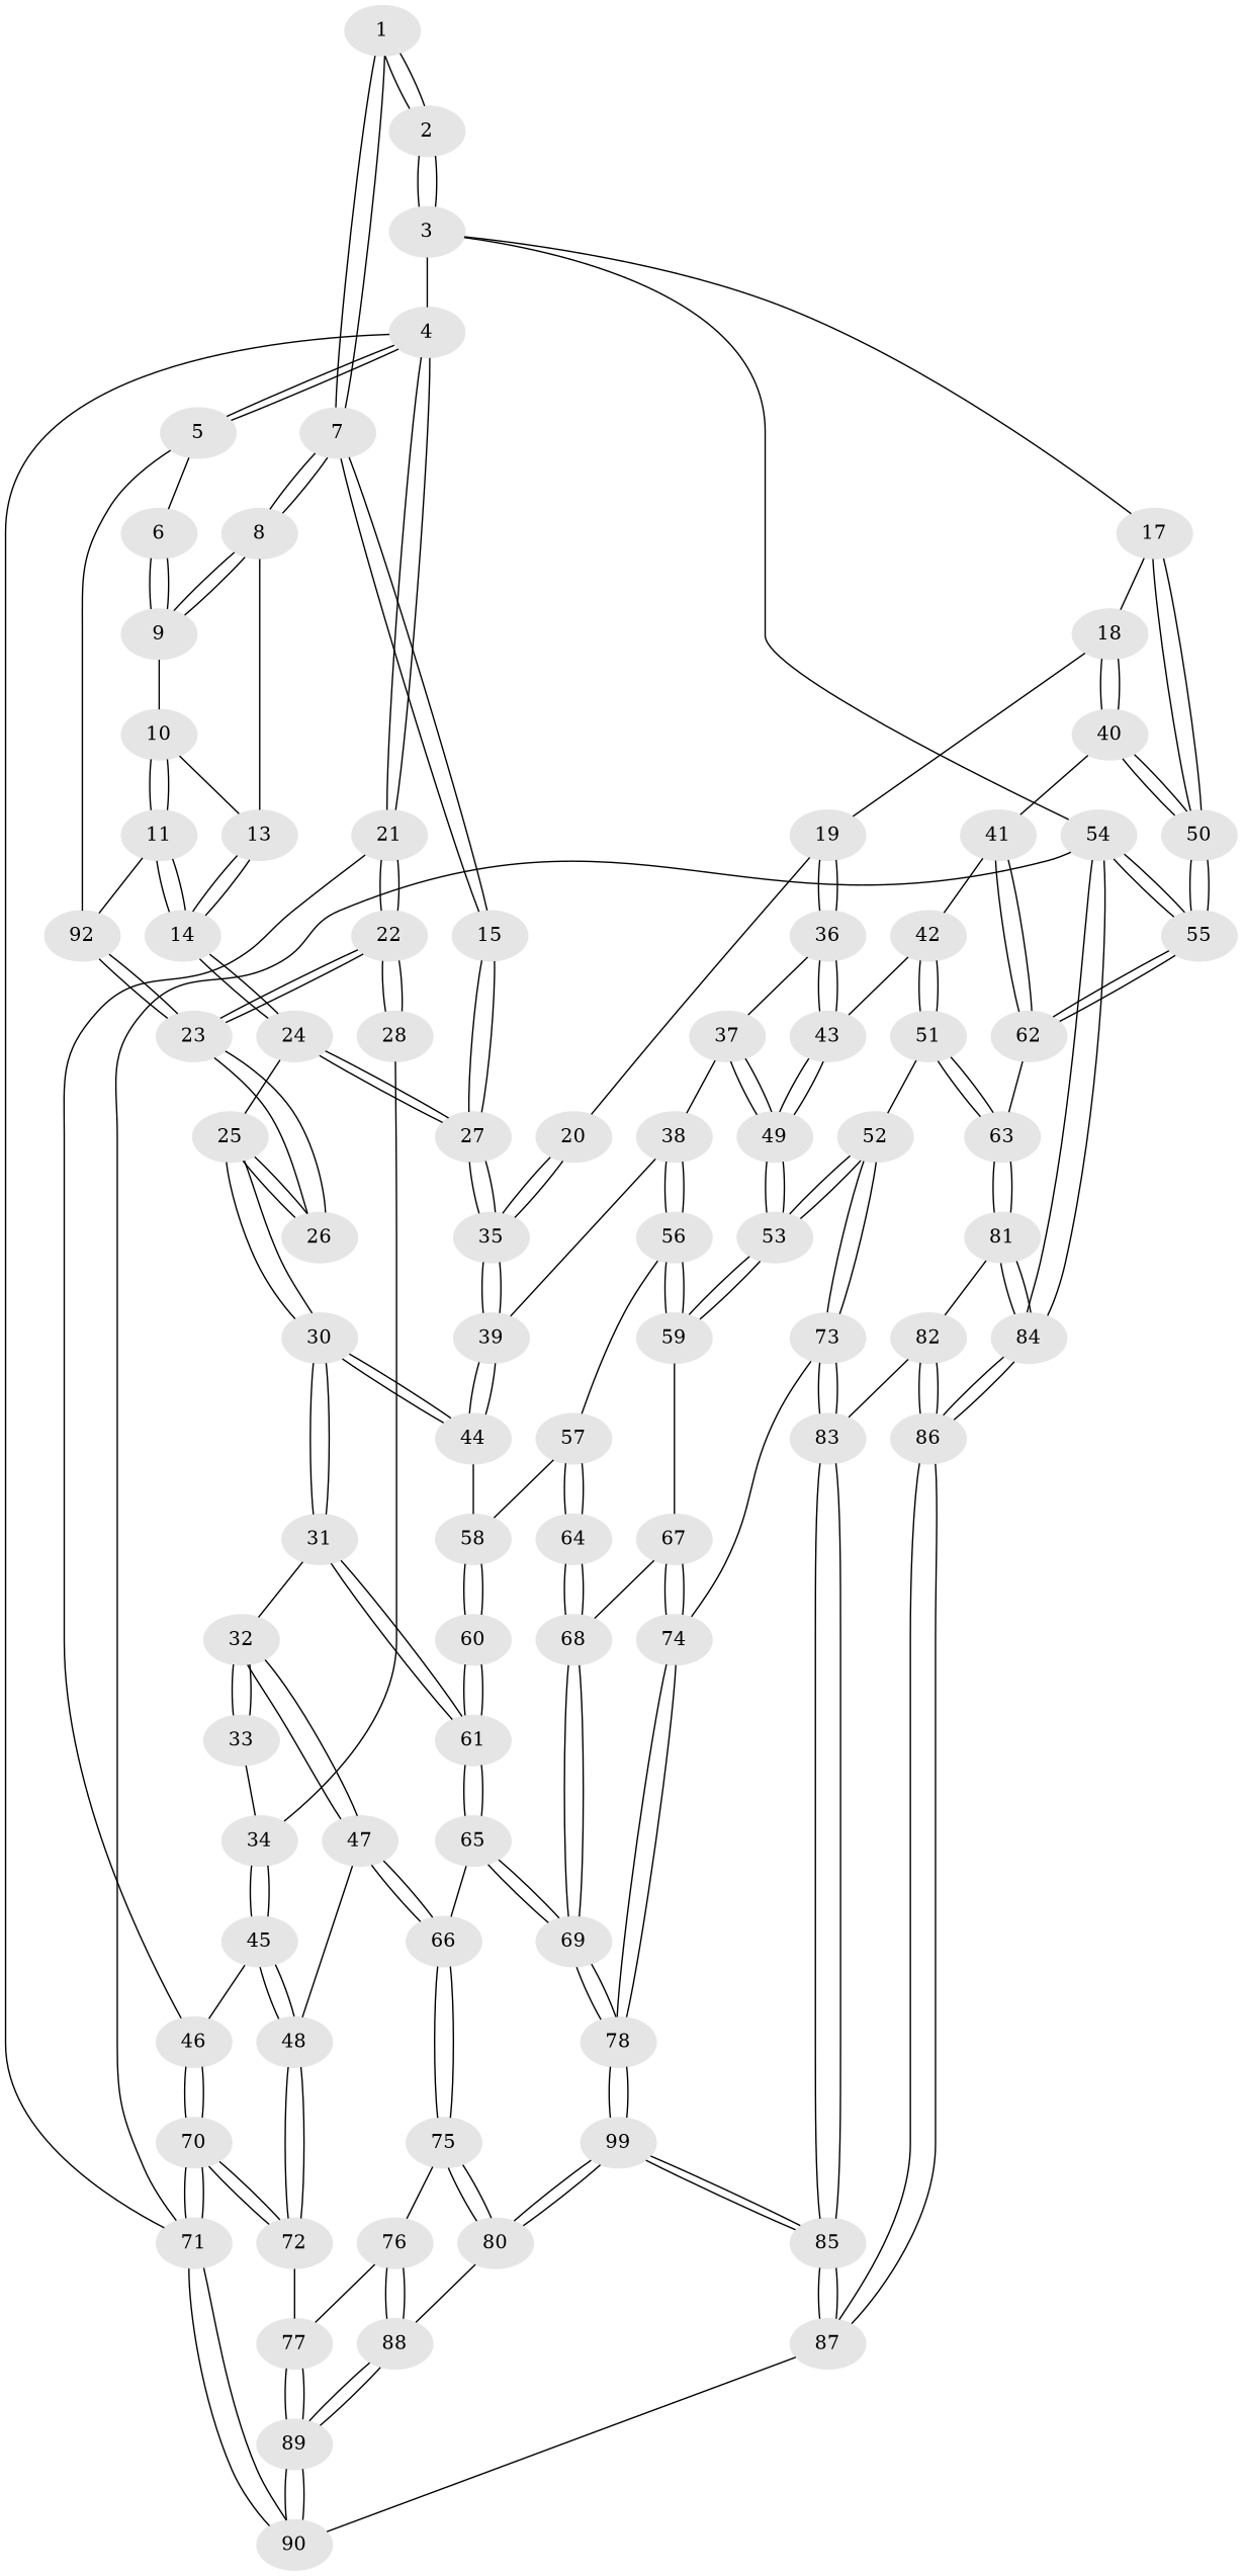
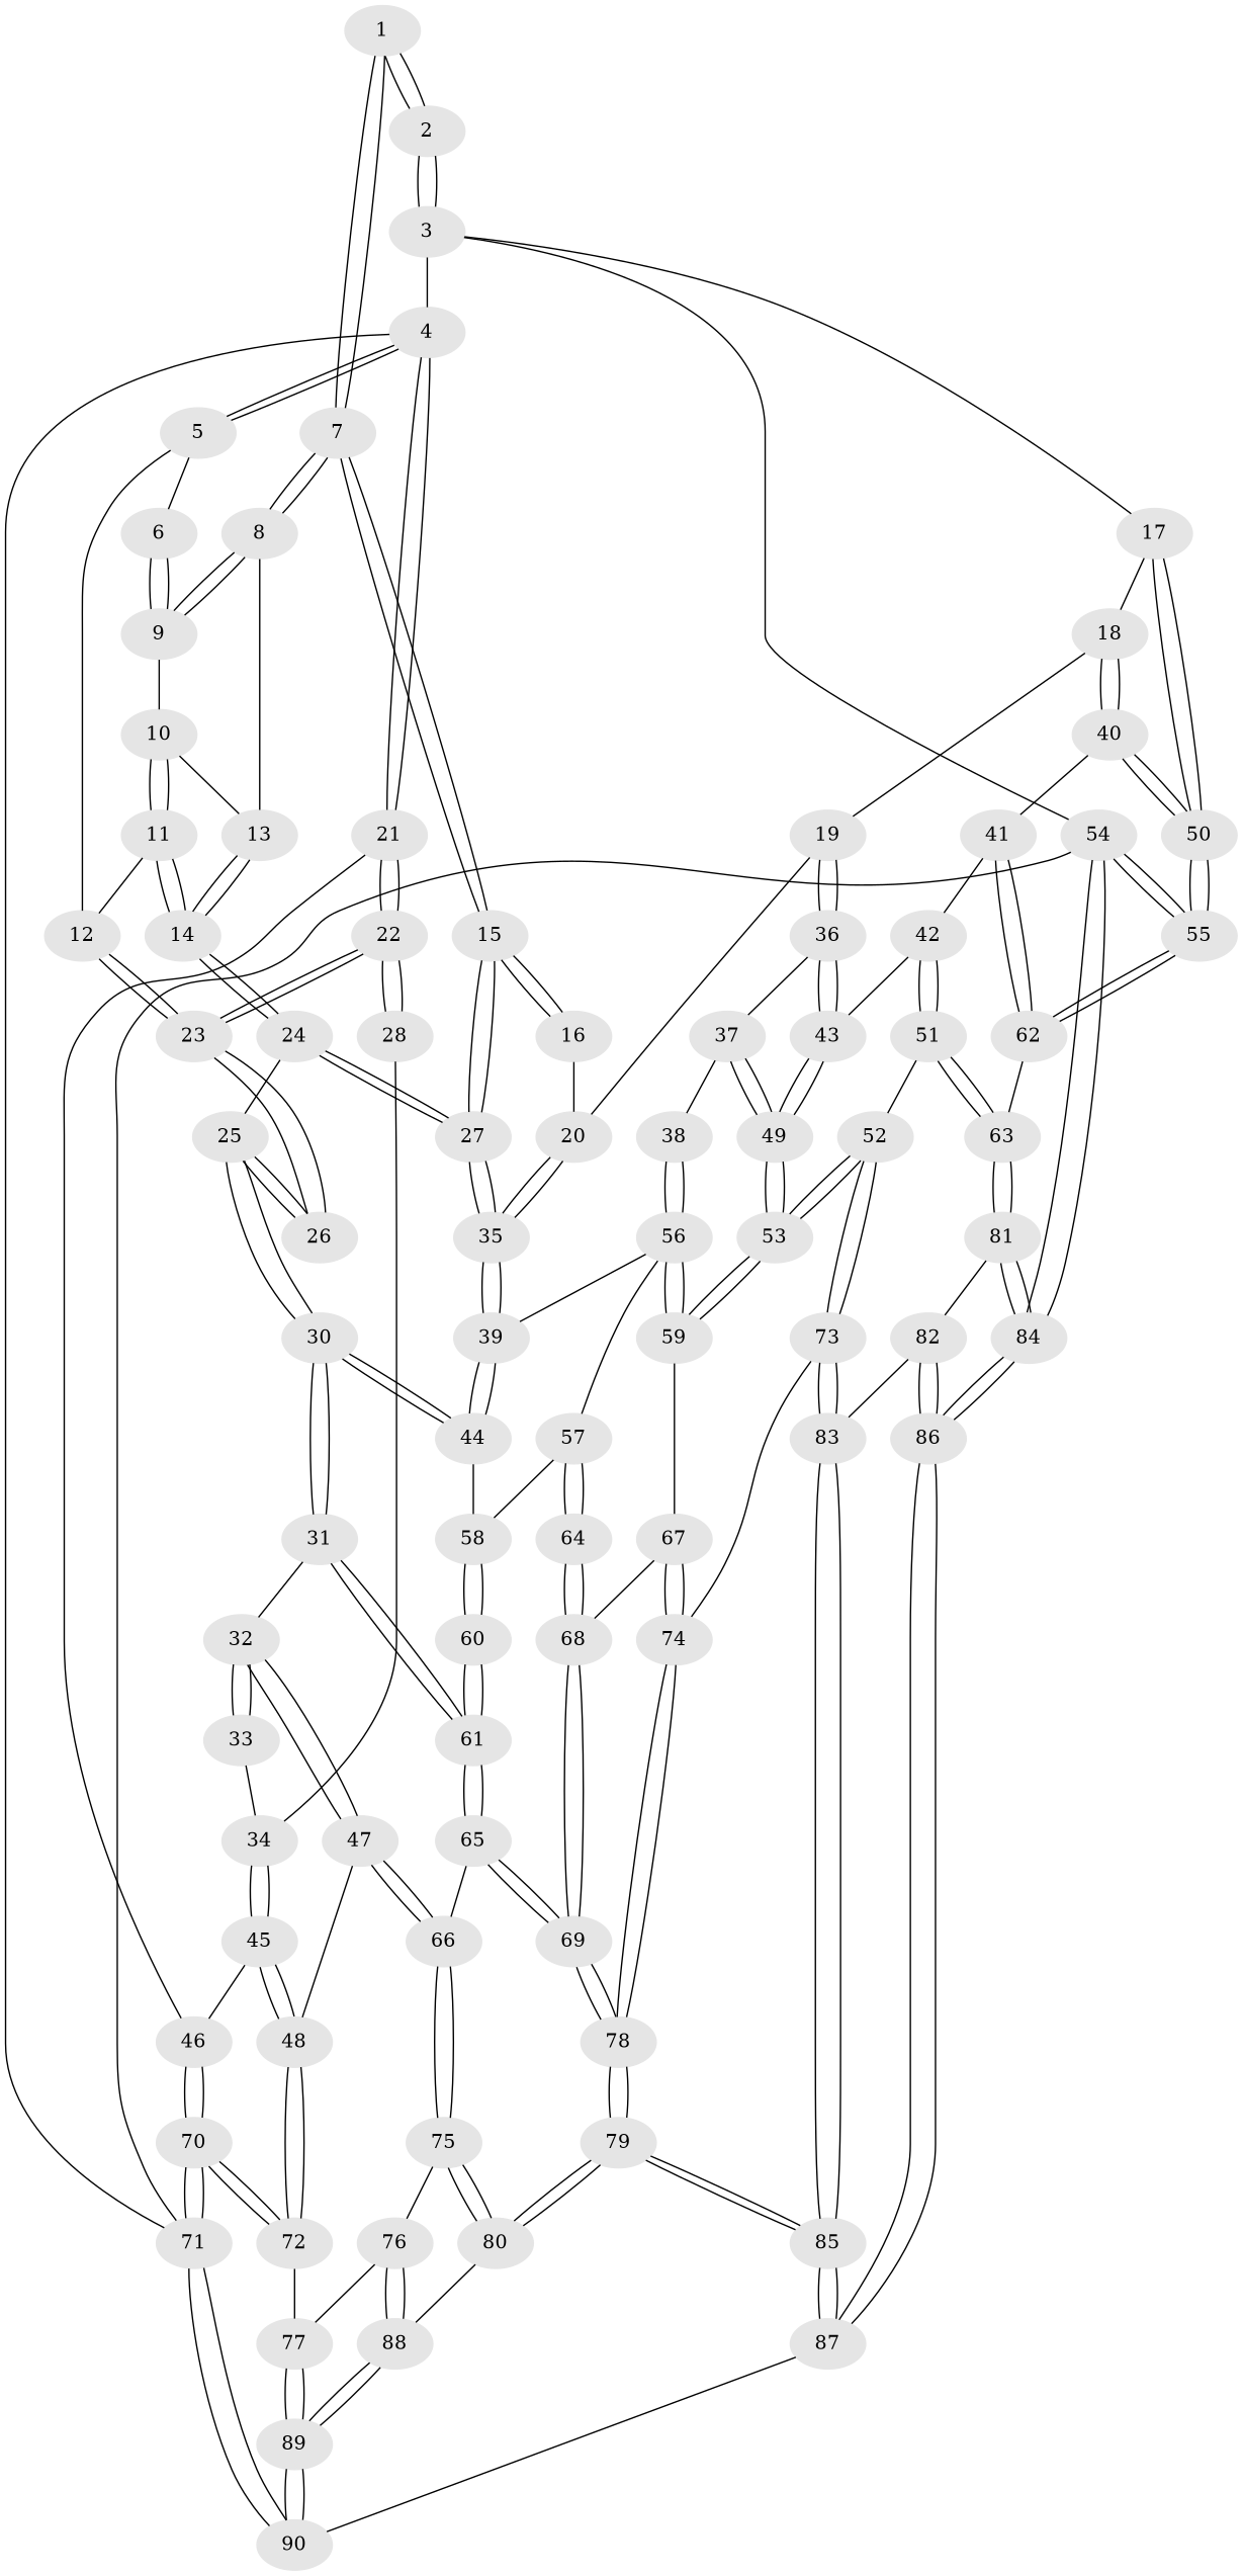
  graph {
    node [color=gray90 style=filled]
    1
    2
    7
    3
    8
    15
    4
    17
    54
    5
    21
    71
    18
    50
    55
    84
    6
-   12 [label=92]
+   12
    22
    46
    90
    9
    23
    10
    13
+   16
    27
    14
    11
    24
    26
    25
    20
    35
    19
    40
    36
    41
    37
    43
    39
    28
    70
    34
    30
    31
    44
    45
    33
    32
    61
    58
    47
    65
    48
    66
    38
    49
    56
    53
    59
    57
    42
    62
    51
    63
    52
    60
    72
    75
    77
    73
    81
    74
    83
    67
    86
    64
    68
    69
    82
    78
    76
    80
-   79 [label=99]
+   79
    89
    85
    88
    87
    1 -- 2
    1 -- 2
    1 -- 7
    1 -- 7
    2 -- 3
    2 -- 3
    7 -- 8
    7 -- 8
    7 -- 15
    7 -- 15
    3 -- 4
    3 -- 17
    3 -- 54
    8 -- 9
    8 -- 9
    8 -- 13
+   15 -- 16
+   15 -- 16
    15 -- 27
    15 -- 27
    4 -- 5
    4 -- 5
    4 -- 21
    4 -- 21
    4 -- 71
    17 -- 18
    17 -- 50
    17 -- 50
    54 -- 71
    54 -- 55
    54 -- 55
    54 -- 84
    54 -- 84
    5 -- 6
    5 -- 12
    21 -- 22
    21 -- 22
    21 -- 46
    71 -- 90
    71 -- 90
    18 -- 19
    18 -- 40
    18 -- 40
    50 -- 55
    50 -- 55
    55 -- 62
    55 -- 62
    84 -- 86
    84 -- 86
    6 -- 9
    6 -- 9
    12 -- 23
    12 -- 23
    22 -- 23
    22 -- 23
    22 -- 28
    22 -- 28
    46 -- 70
    46 -- 70
    9 -- 10
    23 -- 26
    23 -- 26
    10 -- 13
    10 -- 11
    10 -- 11
    13 -- 14
    13 -- 14
+   16 -- 20
    27 -- 35
    27 -- 35
    14 -- 24
    14 -- 24
    11 -- 12
    11 -- 14
    11 -- 14
    24 -- 27
    24 -- 27
    24 -- 25
    25 -- 26
    25 -- 26
    25 -- 30
    25 -- 30
    20 -- 35
    20 -- 35
    35 -- 39
    35 -- 39
    19 -- 20
    19 -- 36
    19 -- 36
    40 -- 50
    40 -- 50
    40 -- 41
    36 -- 37
    36 -- 43
    36 -- 43
    41 -- 42
    41 -- 62
    41 -- 62
    37 -- 38
    37 -- 49
    37 -- 49
    43 -- 49
    43 -- 49
    39 -- 44
    39 -- 44
    28 -- 34
    70 -- 71
    70 -- 71
    70 -- 72
    70 -- 72
    34 -- 45
    34 -- 45
    30 -- 31
    30 -- 31
    30 -- 44
    30 -- 44
    31 -- 32
    31 -- 61
    31 -- 61
    44 -- 58
    45 -- 46
    45 -- 48
    45 -- 48
    33 -- 34
    32 -- 33
    32 -- 33
    32 -- 47
    32 -- 47
    61 -- 65
    61 -- 65
    58 -- 60
    58 -- 60
    47 -- 48
    47 -- 66
    47 -- 66
    65 -- 66
    65 -- 69
    65 -- 69
    48 -- 72
    48 -- 72
    66 -- 75
    66 -- 75
-   38 -- 39
+   56 -- 39
    38 -- 56
    38 -- 56
    49 -- 53
    49 -- 53
    56 -- 59
    56 -- 59
    56 -- 57
    53 -- 59
    53 -- 59
    59 -- 67
    57 -- 58
    57 -- 64
    57 -- 64
    42 -- 43
    42 -- 51
    42 -- 51
    62 -- 63
    51 -- 63
    51 -- 63
    51 -- 52
    63 -- 81
    63 -- 81
    52 -- 53
    52 -- 53
    52 -- 73
    52 -- 73
    60 -- 61
    60 -- 61
    72 -- 77
    75 -- 76
    75 -- 80
    75 -- 80
    77 -- 89
    77 -- 89
    73 -- 74
    73 -- 83
    73 -- 83
    81 -- 84
    81 -- 84
    81 -- 82
    74 -- 78
    74 -- 78
    83 -- 85
    83 -- 85
    67 -- 74
    67 -- 74
    67 -- 68
    86 -- 87
    86 -- 87
    64 -- 68
    64 -- 68
    68 -- 69
    68 -- 69
    69 -- 78
    69 -- 78
    82 -- 83
    82 -- 86
    82 -- 86
    78 -- 79
    78 -- 79
    76 -- 77
    76 -- 88
    76 -- 88
    80 -- 88
    79 -- 80
    79 -- 80
    79 -- 85
    79 -- 85
    89 -- 90
    89 -- 90
    85 -- 87
    85 -- 87
    88 -- 89
    88 -- 89
    87 -- 90
  }
